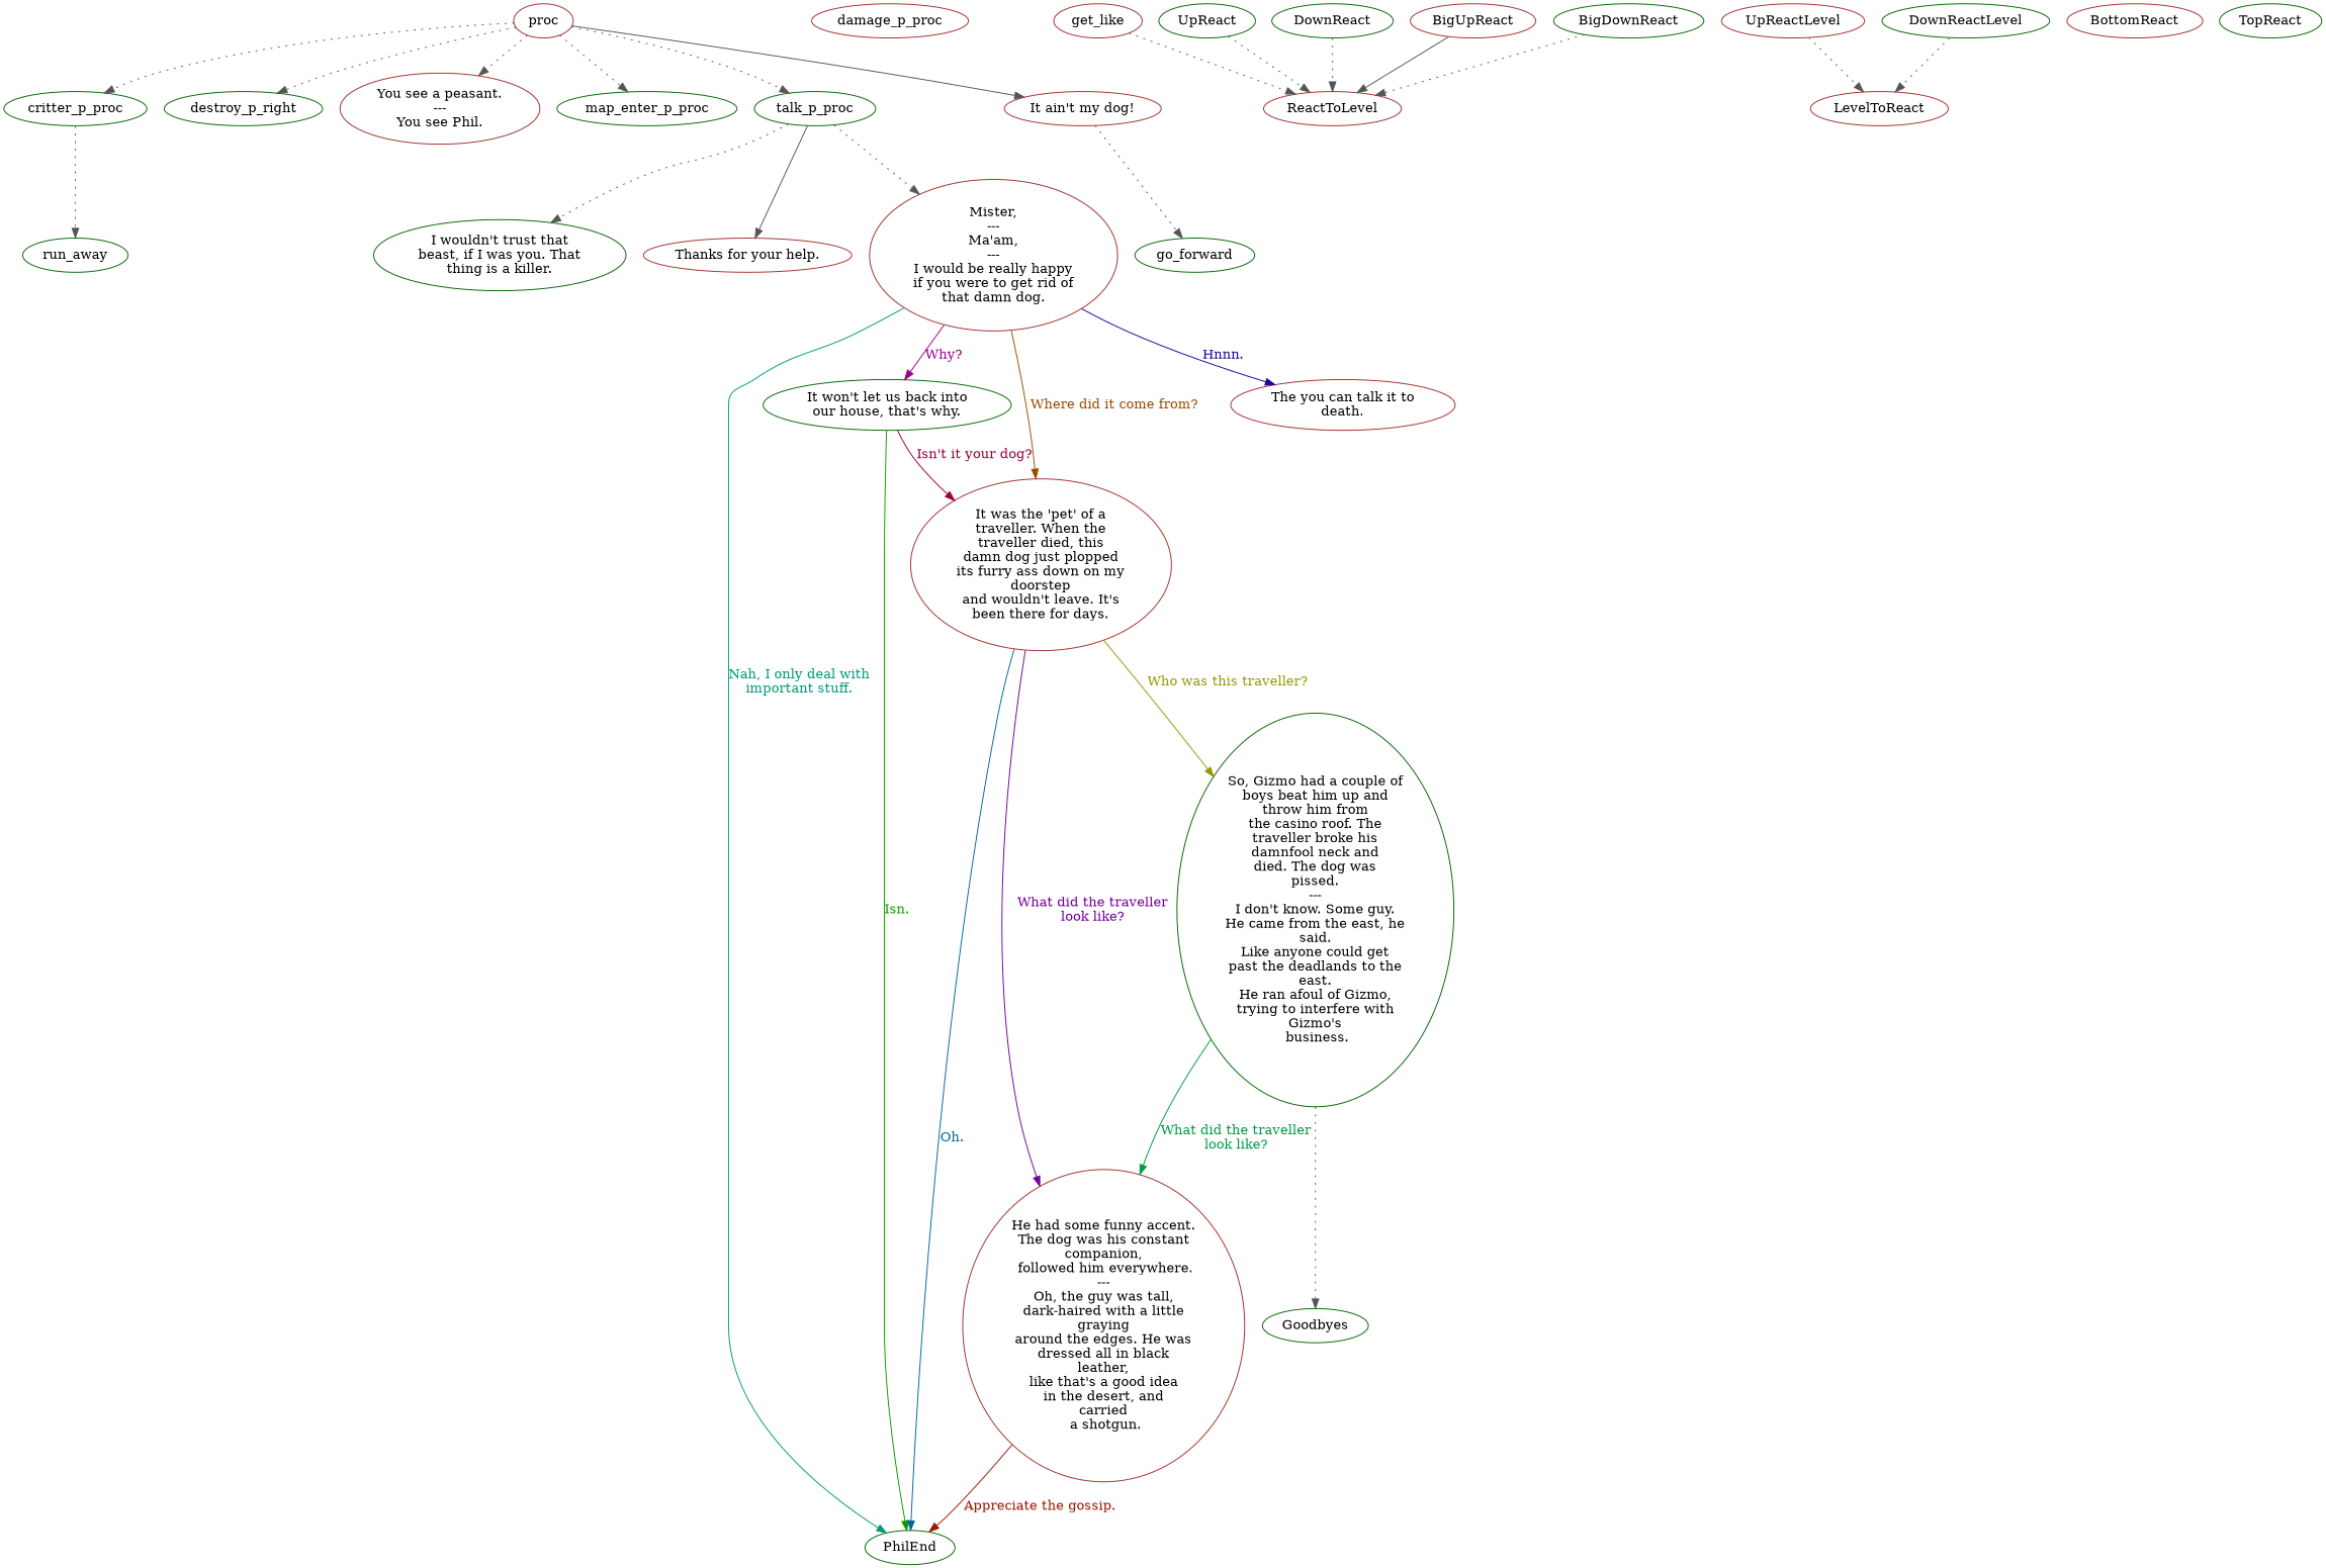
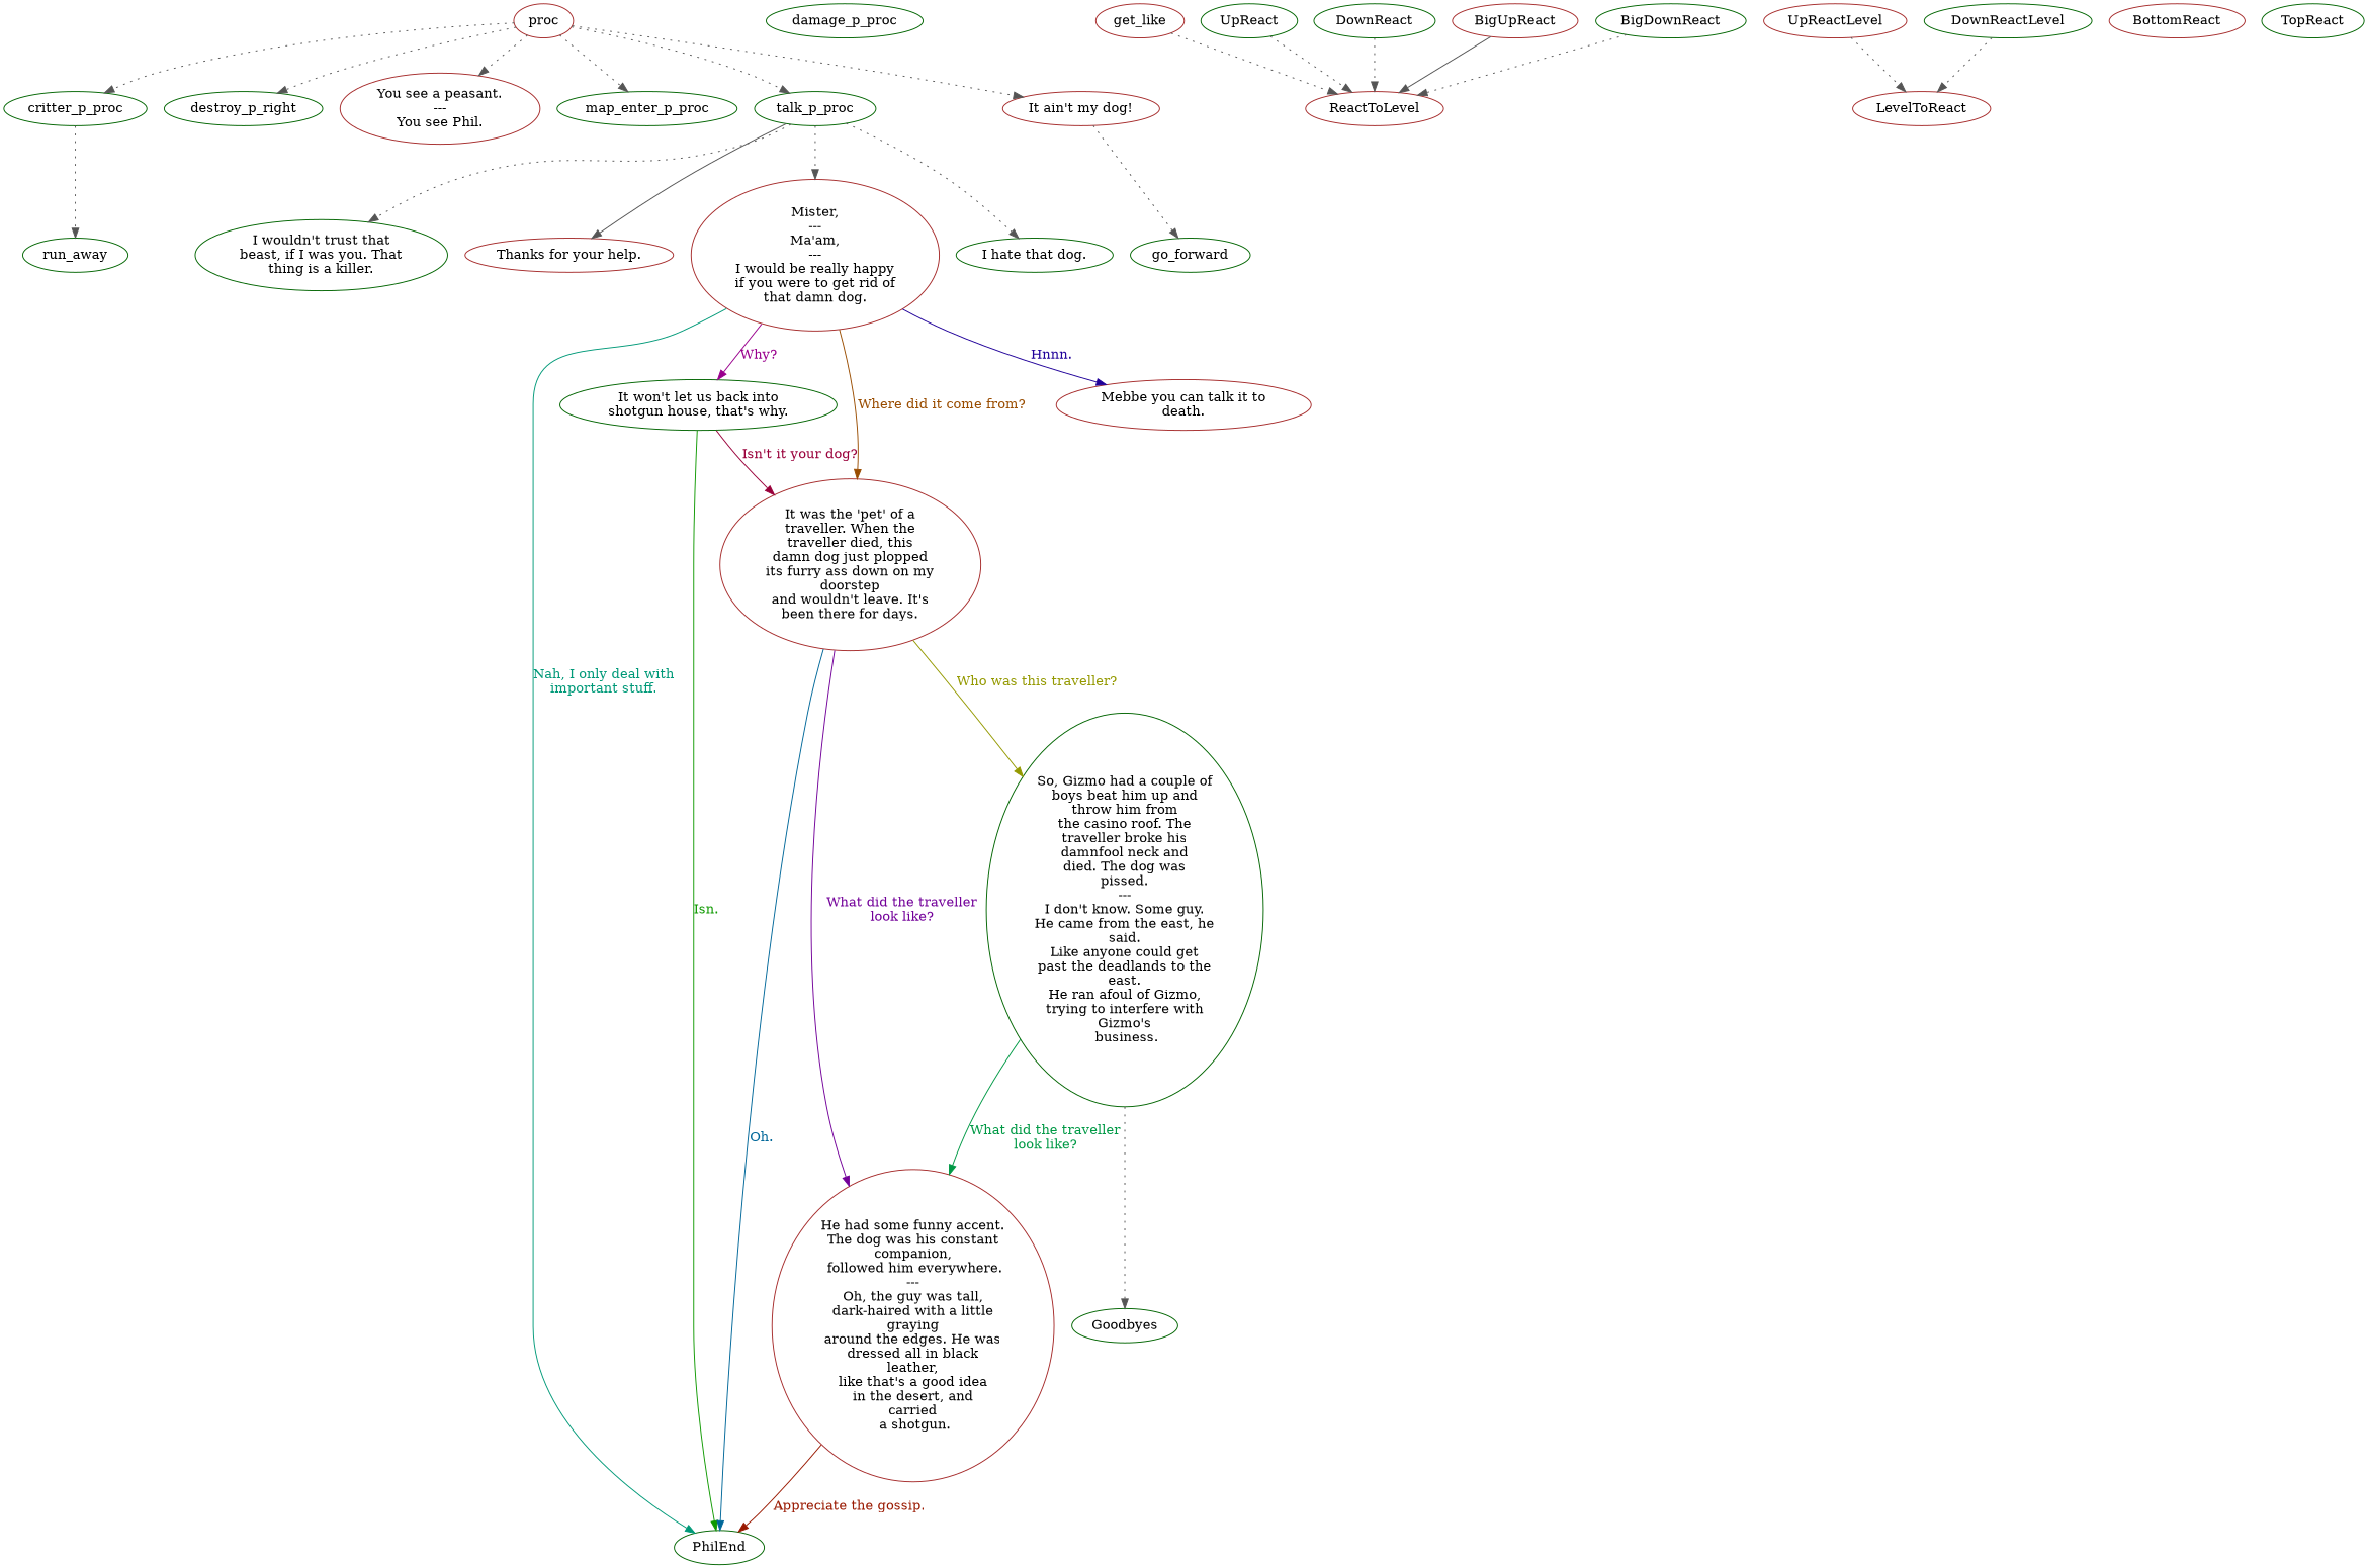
  digraph {
    node [color=darkgreen fillcolor="#FFFFFF" style=filled]
    edge [color="#555555" style=dotted]
    n1 [color=brown label=proc]
    critter_p_proc
    n3 [label=destroy_p_right]
    n4 [color=brown label="You see a peasant.\n---\nYou see Phil."]
    map_enter_p_proc
    talk_p_proc
    n7 [color=brown label="It ain't my dog!"]
    run_away
    n9 [label="I wouldn't trust that\nbeast, if I was you. That\nthing is a killer."]
    n10 [color=brown label="Thanks for your help."]
    n11 [color=brown label="Mister,\n---\nMa'am,\n---\nI would be really happy\nif you were to get rid of\nthat damn dog."]
+   n12 [label="I hate that dog."]
    go_forward
-   n14 [label="It won't let us back into\nour house, that's why."]
+   n14 [label="It won't let us back into\nshotgun house, that's why."]
    PhilEnd
    n16 [color=brown label="It was the 'pet' of a\ntraveller. When the\ntraveller died, this\ndamn dog just plopped\nits furry ass down on my\ndoorstep\nand wouldn't leave. It's\nbeen there for days."]
-   n17 [color=brown label="The you can talk it to\ndeath."]
-   damage_p_proc [color=brown]
+   n17 [color=brown label="Mebbe you can talk it to\ndeath."]
+   damage_p_proc
    n19 [label="So, Gizmo had a couple of\nboys beat him up and\nthrow him from\nthe casino roof. The\ntraveller broke his\ndamnfool neck and\ndied. The dog was\npissed.\n---\nI don't know. Some guy.\nHe came from the east, he\nsaid.\nLike anyone could get\npast the deadlands to the\neast.\nHe ran afoul of Gizmo,\ntrying to interfere with\nGizmo's\n business."]
    n20 [color=brown label="He had some funny accent.\nThe dog was his constant\ncompanion,\n followed him everywhere.\n---\nOh, the guy was tall,\ndark-haired with a little\ngraying\naround the edges. He was\ndressed all in black\nleather,\nlike that's a good idea\nin the desert, and\ncarried\n a shotgun."]
    Goodbyes
    n22 [color=brown label=get_like]
    ReactToLevel [color=brown]
    LevelToReact [color=brown]
    UpReact
    DownReact
    BottomReact [color=brown]
    TopReact
    BigUpReact [color=brown]
    BigDownReact
    UpReactLevel [color=brown]
    DownReactLevel
    n1 -> critter_p_proc
    n1 -> n3
    n1 -> n4
    n1 -> map_enter_p_proc
    n1 -> talk_p_proc
-   n1 -> n7 [style=solid]
+   n1 -> n7
    critter_p_proc -> run_away
    talk_p_proc -> n9
    talk_p_proc -> n10 [style=solid]
    talk_p_proc -> n11
+   talk_p_proc -> n12
    n7 -> go_forward
    n11 -> n14 [color="#99008D" fontcolor="#99008D" label="Why?" style=""]
    n11 -> PhilEnd [color="#009978" fontcolor="#009978" label="Nah, I only deal with\nimportant stuff." style=""]
    n11 -> n16 [color="#994C00" fontcolor="#994C00" label="Where did it come from?" style=""]
    n11 -> n17 [color="#1F0099" fontcolor="#1F0099" label="Hnnn." style=""]
    n14 -> PhilEnd [color="#0E9900" fontcolor="#0E9900" label="Isn." style=""]
    n14 -> n16 [color="#99003A" fontcolor="#99003A" label="Isn't it your dog?" style=""]
    n16 -> PhilEnd [color="#006799" fontcolor="#006799" label="Oh." style=""]
    n16 -> n19 [color="#949900" fontcolor="#949900" label="Who was this traveller?" style=""]
    n16 -> n20 [color="#720099" fontcolor="#720099" label="What did the traveller\nlook like?" style=""]
    n19 -> n20 [color="#009945" fontcolor="#009945" label="What did the traveller\nlook like?" style=""]
    n19 -> Goodbyes
    n20 -> PhilEnd [color="#991800" fontcolor="#991800" label="Appreciate the gossip." style=""]
    n22 -> ReactToLevel
    UpReact -> ReactToLevel
    DownReact -> ReactToLevel
    BigUpReact -> ReactToLevel [style=solid]
    BigDownReact -> ReactToLevel
    UpReactLevel -> LevelToReact
    DownReactLevel -> LevelToReact
  }
